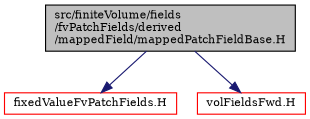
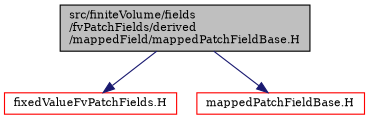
  digraph {
    fontname="DejaVu Serif"
    node [color=red fontname="DejaVu Serif" fontsize=10 shape=record]
    edge [color=midnightblue fontname="DejaVu Serif" fontsize=10 labelfontname=FreeSans labelfontsize=10 style=solid]
    n1 [color=black fillcolor=grey75 fontcolor=black height=0.2 label="src/finiteVolume/fields\l/fvPatchFields/derived\l/mappedField/mappedPatchFieldBase.H" style=filled width=0.4]
    n2 [height=0.2 label="fixedValueFvPatchFields.H" width=0.4]
-   n3 [height=0.2 label="volFieldsFwd.H" width=0.4]
+   n3 [height=0.2 label="mappedPatchFieldBase.H" width=0.4]
    n1 -> n2
    n1 -> n3
  }
